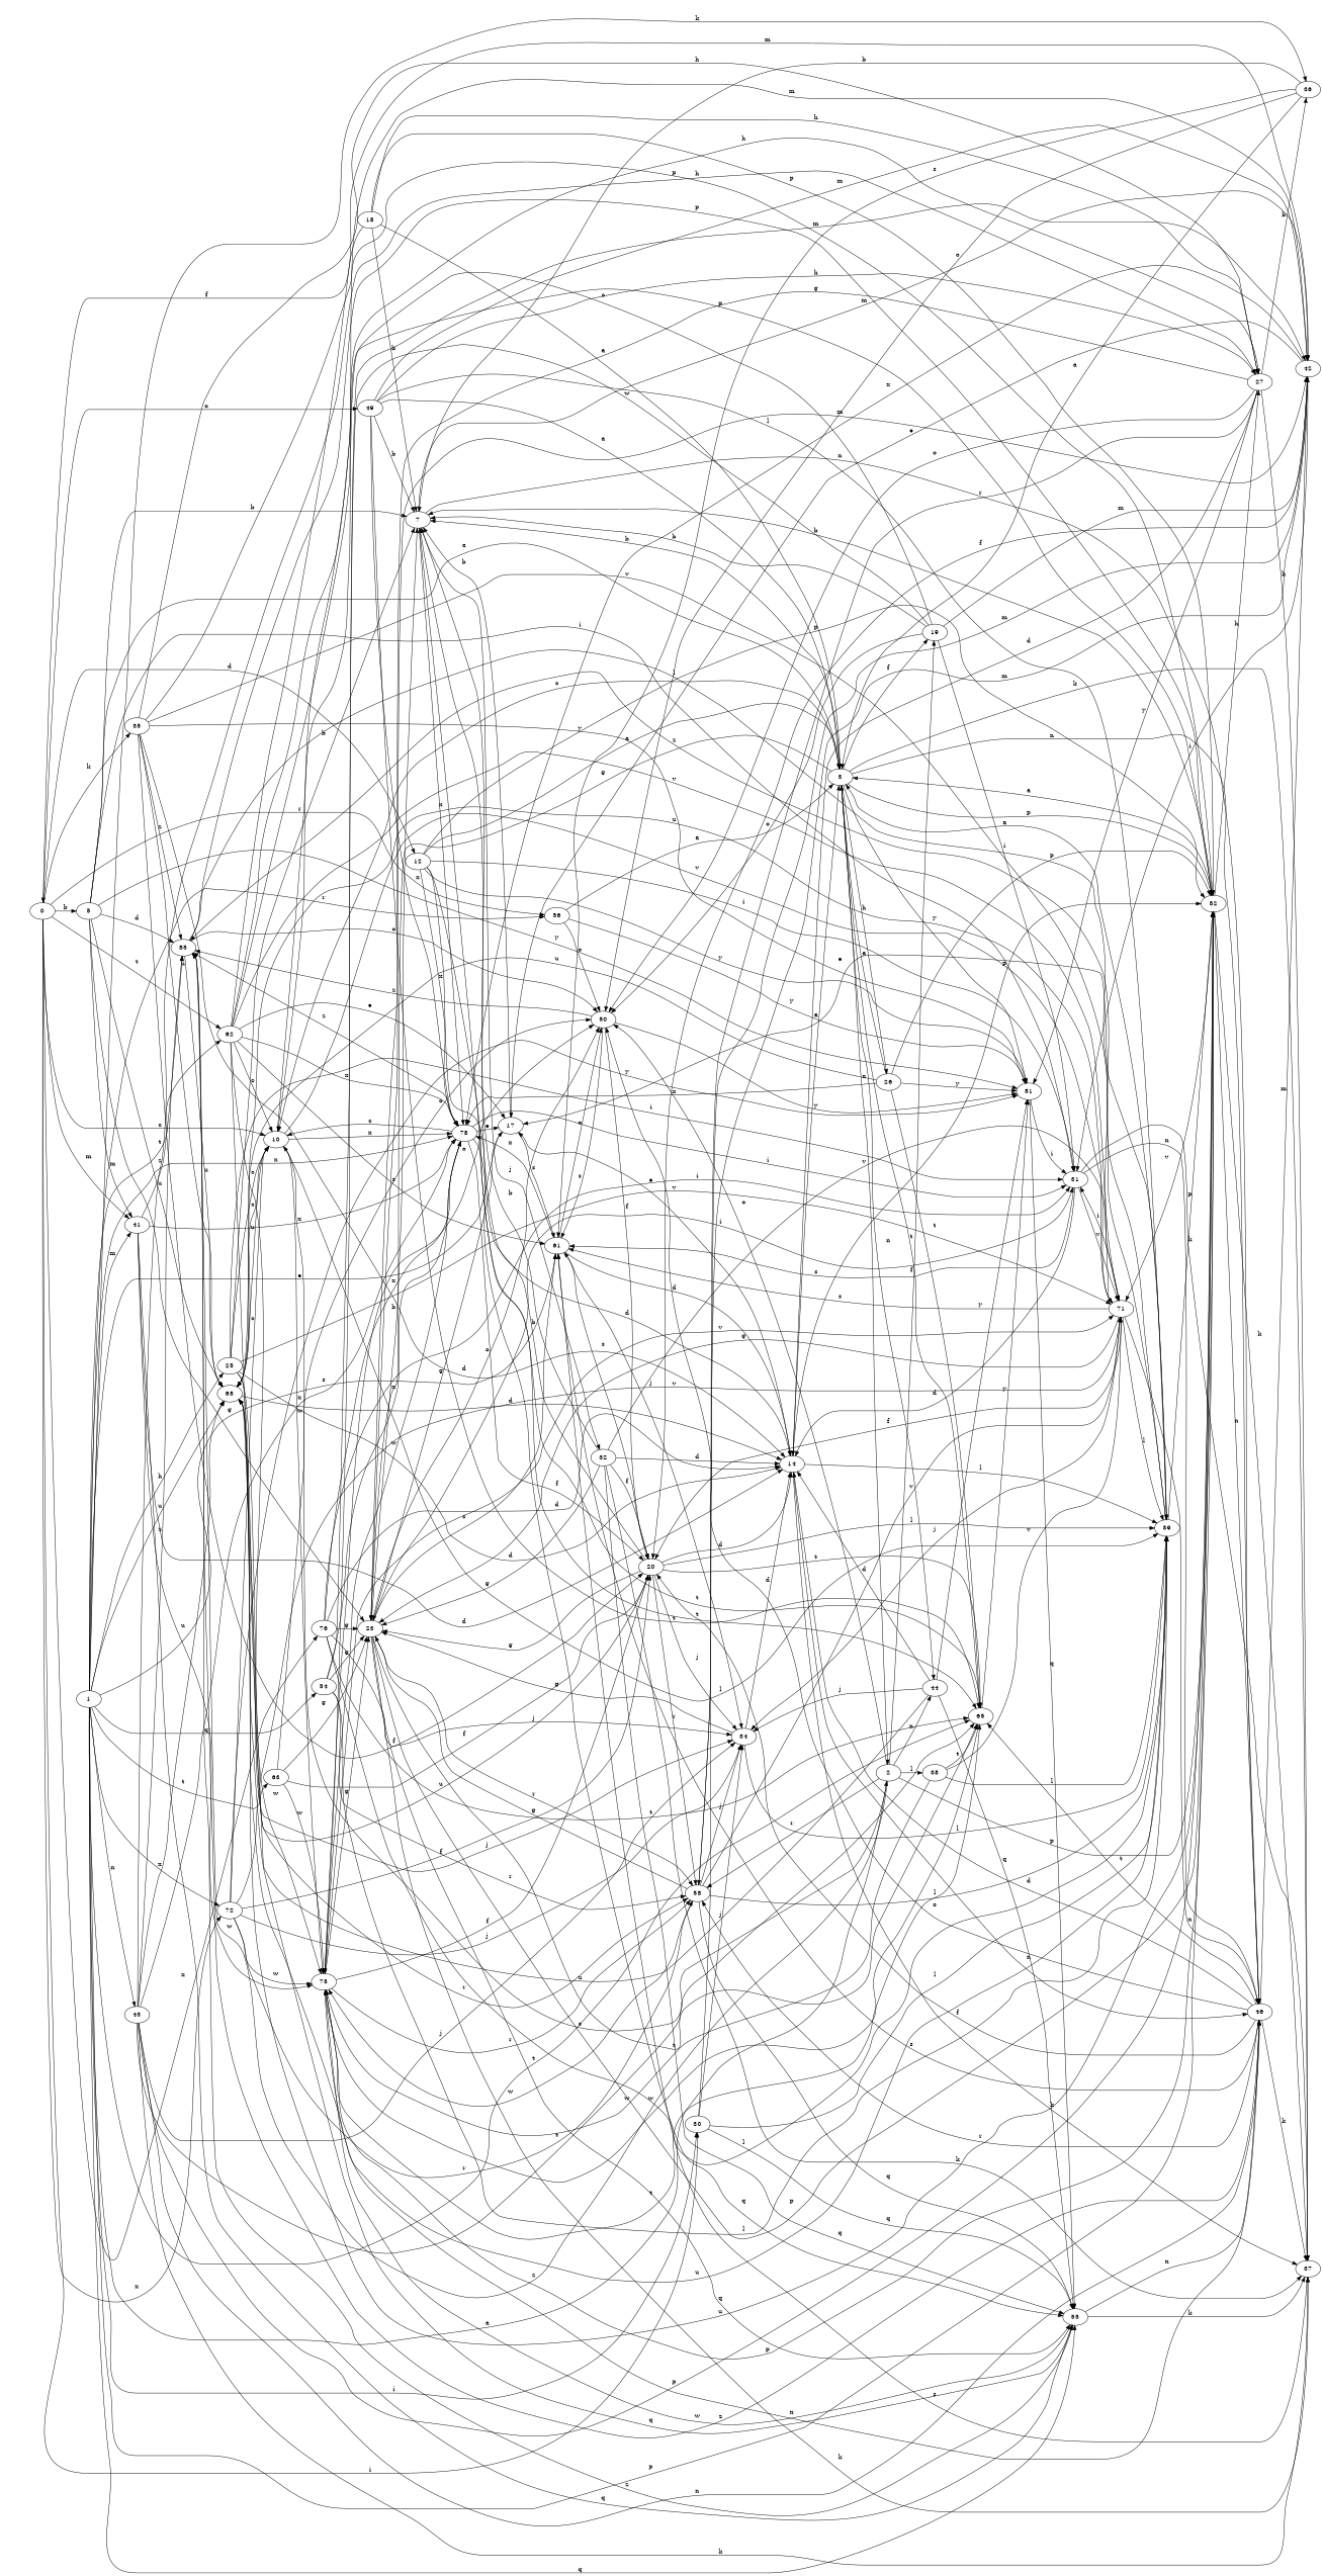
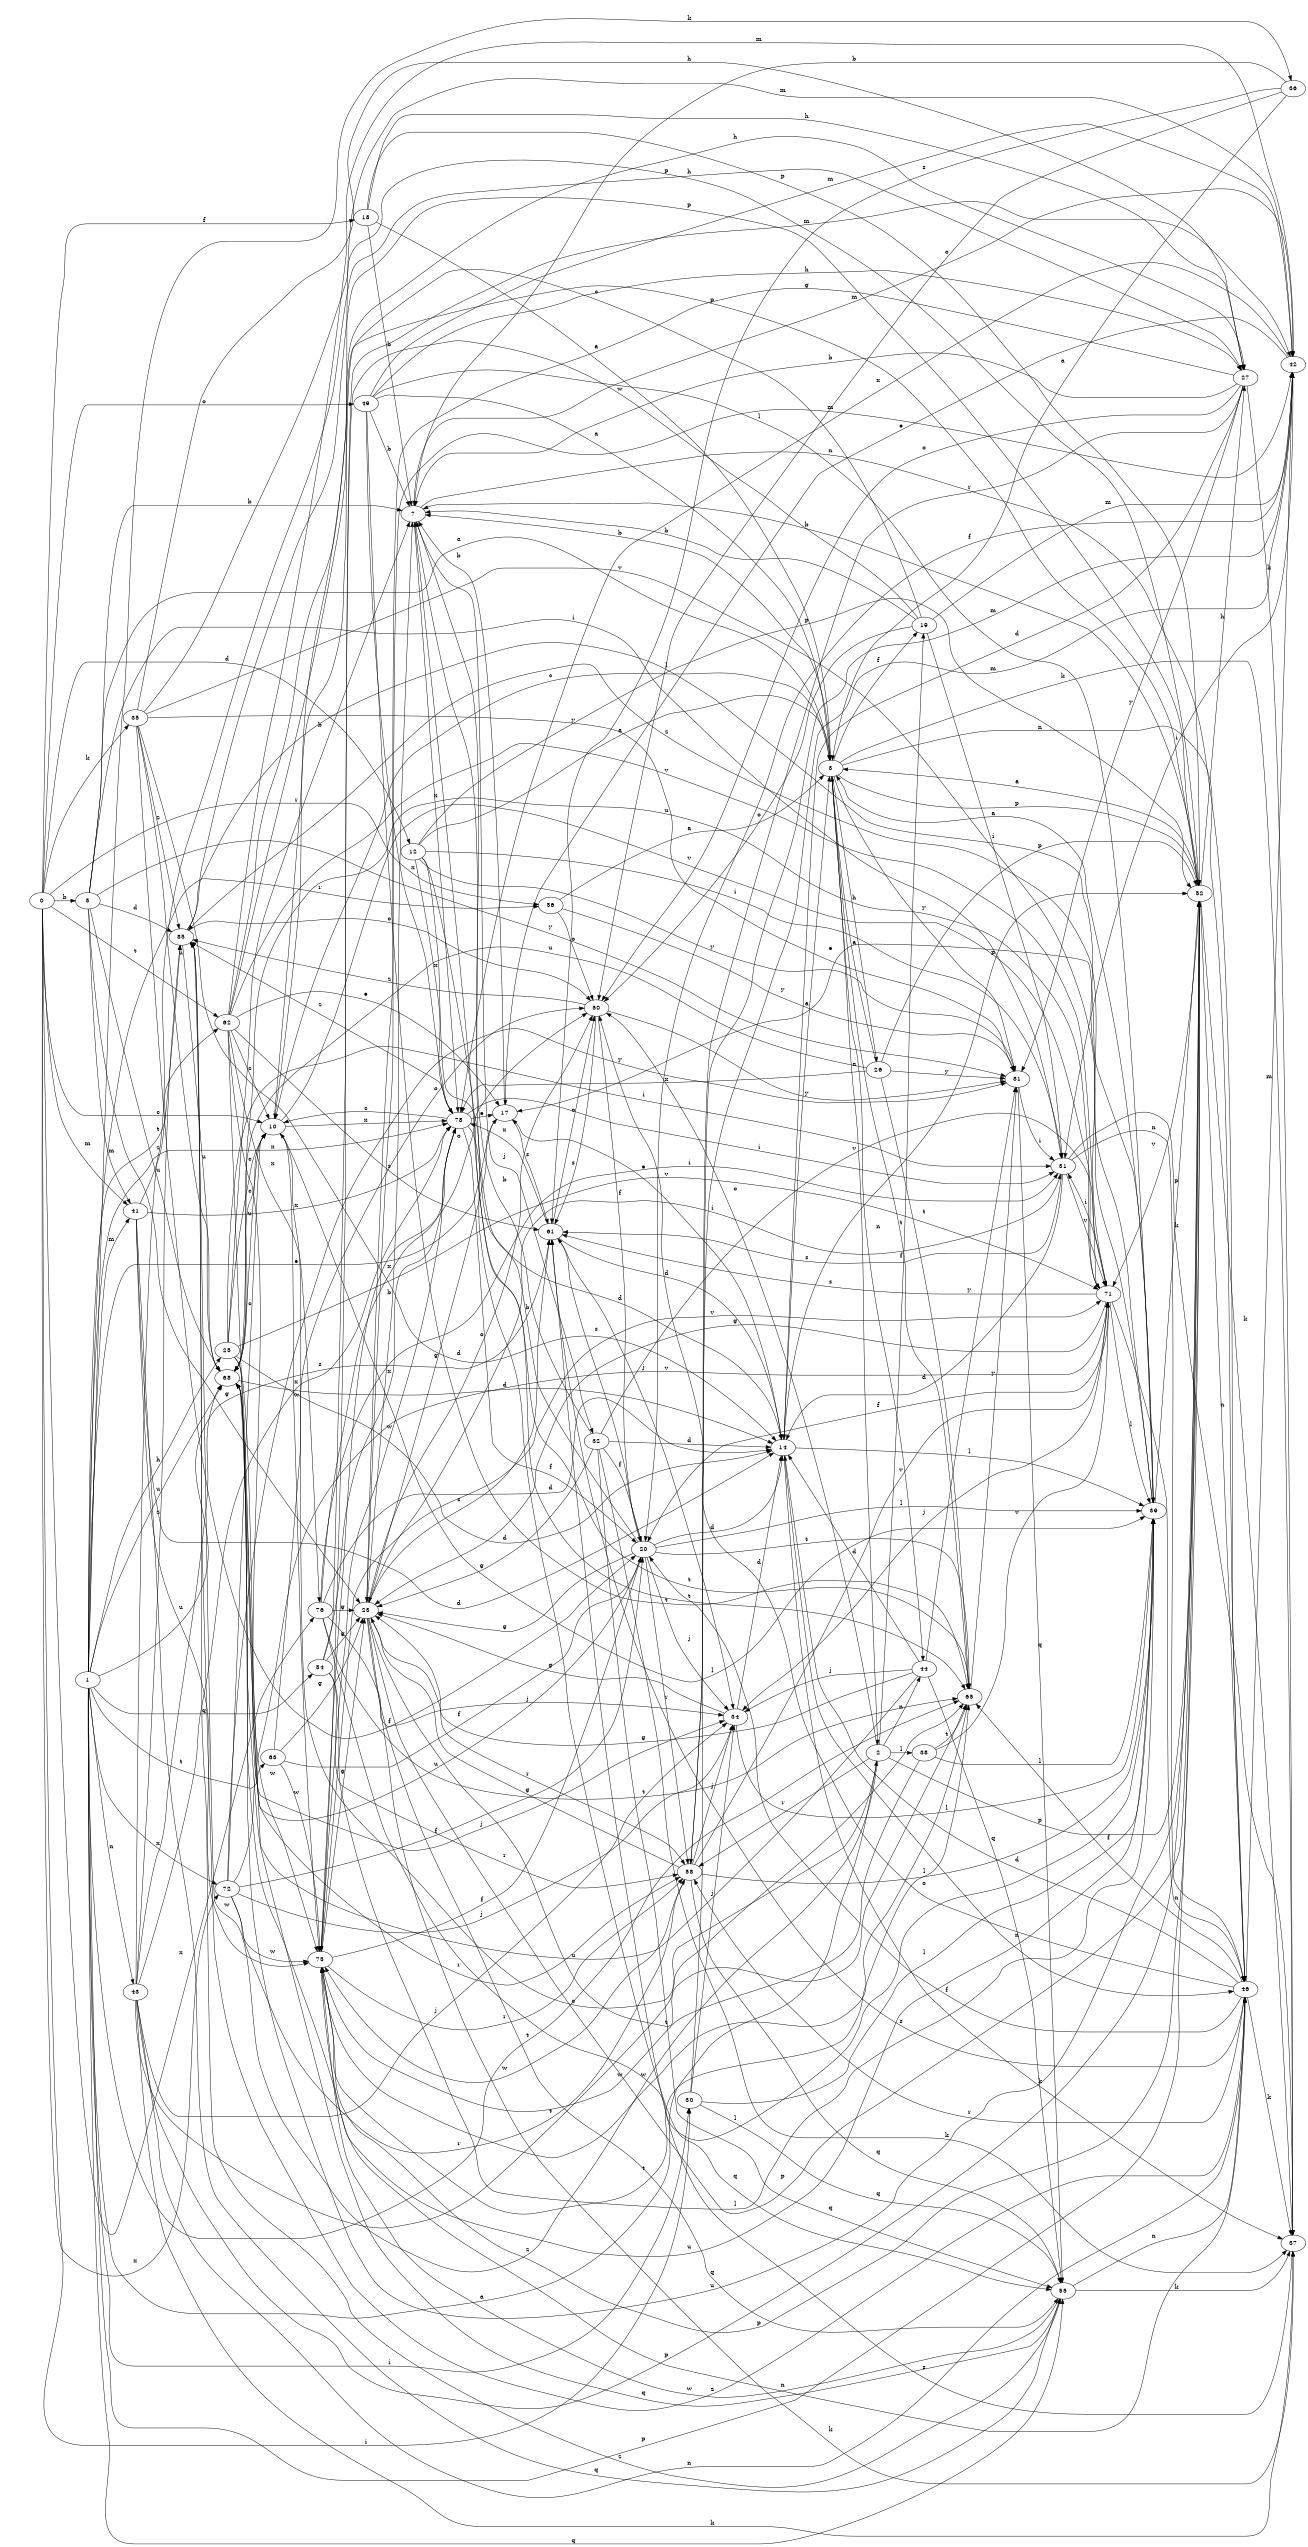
  strict digraph {
    rankdir=LR
    0
    5
    10
    12
    18
    30
    35
    41
    49
    56
    62
    76
    n13 [label=72]
    68
    85
    3
    7
    23
    81
    31
    71
    78
    42
    39
    75
    52
    55
    65
    27
    34
    14
    20
    50
    17
    61
    58
    1
    2
    25
    36
    43
    54
    63
    19
    38
    44
    37
    46
    26
    32
    0 -> 5 [label=b]
    0 -> 10 [label=c]
    0 -> 12 [label=d]
-   18 -> 0 [label=f]
+   0 -> 18 [label=f]
    0 -> 30 [label=i]
    0 -> 35 [label=k]
    0 -> 41 [label=m]
    0 -> 49 [label=o]
    0 -> 56 [label=r]
    0 -> 62 [label=t]
    0 -> 76 [label=x]
    0 -> n13 [label=x]
    5 -> 41 [label=m]
    5 -> 68 [label=u]
    5 -> 85 [label=d]
    5 -> 3 [label=a]
    5 -> 7 [label=b]
    5 -> 23 [label=g]
    5 -> 81 [label=y]
    5 -> 31 [label=i]
    10 -> 68 [label=u]
    10 -> 71 [label=v]
    10 -> 78 [label=x]
    10 -> 42 [label=m]
    10 -> 39 [label=l]
    10 -> 75 [label=w]
    12 -> 3 [label=a]
    12 -> 81 [label=y]
    12 -> 31 [label=i]
    12 -> 78 [label=x]
    12 -> 52 [label=p]
    12 -> 55 [label=q]
    12 -> 65 [label=t]
    18 -> 3 [label=a]
    18 -> 7 [label=b]
    18 -> 52 [label=p]
    18 -> 27 [label=h]
    30 -> 42 [label=m]
    30 -> 39 [label=l]
    30 -> 55 [label=q]
    30 -> 34 [label=j]
    35 -> 68 [label=u]
    35 -> 85 [label=z]
    35 -> 81 [label=y]
    35 -> 71 [label=v]
    35 -> 52 [label=p]
    35 -> 27 [label=h]
    35 -> 14 [label=d]
    35 -> 20 [label=f]
    41 -> 85 [label=z]
    41 -> 78 [label=x]
    41 -> 75 [label=w]
    41 -> 55 [label=q]
    41 -> 14 [label=d]
    49 -> 3 [label=a]
    49 -> 7 [label=b]
    49 -> 78 [label=x]
    49 -> 42 [label=m]
    49 -> 39 [label=l]
    49 -> 65 [label=t]
    49 -> 27 [label=h]
    56 -> 3 [label=a]
    56 -> 81 [label=y]
    56 -> 50 [label=o]
    62 -> 10 [label=c]
    62 -> 71 [label=v]
-   62 -> 78 [label=x]
+   62 -> 76 [label=x]
    62 -> 42 [label=m]
    62 -> 75 [label=w]
    62 -> 52 [label=p]
    62 -> 55 [label=q]
    62 -> 27 [label=h]
    62 -> 17 [label=e]
    62 -> 61 [label=s]
    76 -> 23 [label=g]
    76 -> 31 [label=i]
    76 -> 78 [label=x]
    76 -> 39 [label=l]
    76 -> 65 [label=t]
    76 -> 34 [label=j]
    76 -> 14 [label=d]
    n13 -> 10 [label=c]
    n13 -> 81 [label=y]
    n13 -> 71 [label=v]
    n13 -> 75 [label=w]
    n13 -> 34 [label=j]
    n13 -> 20 [label=f]
    n13 -> 58 [label=r]
    68 -> 10 [label=c]
    68 -> 14 [label=d]
    85 -> 68 [label=u]
    85 -> 39 [label=l]
    85 -> 52 [label=p]
    85 -> 50 [label=o]
    3 -> 10 [label=c]
    3 -> 7 [label=b]
-   3 -> 23 [label=g]
+   44 -> 23 [label=g]
    3 -> 81 [label=y]
    3 -> 52 [label=p]
    3 -> 65 [label=t]
    3 -> 2 [label=a]
    3 -> 19 [label=f]
    3 -> 44 [label=n]
    3 -> 37 [label=k]
    3 -> 46 [label=n]
    3 -> 26 [label=h]
    7 -> 78 [label=x]
    7 -> 42 [label=m]
    7 -> 65 [label=t]
    7 -> 46 [label=n]
    7 -> 32 [label=j]
    23 -> 7 [label=b]
    23 -> 31 [label=i]
    23 -> 42 [label=m]
    23 -> 52 [label=p]
    23 -> 55 [label=q]
    23 -> 65 [label=t]
    23 -> 50 [label=o]
    23 -> 61 [label=s]
    23 -> 58 [label=r]
    23 -> 37 [label=k]
    81 -> 31 [label=i]
    81 -> 55 [label=q]
    31 -> 71 [label=v]
    31 -> 14 [label=d]
    31 -> 61 [label=s]
    31 -> 37 [label=k]
    31 -> 46 [label=n]
    71 -> 68 [label=u]
    71 -> 23 [label=g]
    71 -> 31 [label=i]
    71 -> 39 [label=l]
    71 -> 34 [label=j]
    71 -> 20 [label=f]
    71 -> 61 [label=s]
    71 -> 46 [label=n]
    78 -> 10 [label=c]
    78 -> 85 [label=z]
    78 -> 31 [label=i]
    78 -> 75 [label=w]
    78 -> 14 [label=d]
    78 -> 20 [label=f]
    78 -> 17 [label=e]
    42 -> 31 [label=i]
    42 -> 78 [label=x]
    42 -> 20 [label=f]
    42 -> 17 [label=e]
    39 -> 68 [label=u]
    39 -> 85 [label=z]
    39 -> 3 [label=a]
    39 -> 52 [label=p]
    39 -> 17 [label=e]
    75 -> 23 [label=g]
    75 -> 71 [label=v]
    75 -> 52 [label=p]
    75 -> 65 [label=t]
    75 -> 20 [label=f]
    75 -> 50 [label=o]
    75 -> 58 [label=r]
    75 -> 46 [label=n]
    52 -> 68 [label=u]
    52 -> 3 [label=a]
    52 -> 7 [label=b]
    52 -> 71 [label=v]
    52 -> 27 [label=h]
    52 -> 37 [label=k]
    52 -> 46 [label=n]
    55 -> 85 [label=z]
    55 -> 75 [label=w]
    55 -> 37 [label=k]
    55 -> 46 [label=n]
    65 -> 81 [label=y]
    65 -> 75 [label=w]
-   27 -> 36 [label=b]
+   27 -> 7 [label=b]
    27 -> 23 [label=g]
    27 -> 81 [label=y]
    27 -> 14 [label=d]
    27 -> 50 [label=o]
    27 -> 58 [label=r]
    27 -> 37 [label=k]
    34 -> 23 [label=g]
    34 -> 39 [label=l]
    34 -> 14 [label=d]
    14 -> 3 [label=a]
    14 -> 39 [label=l]
    14 -> 52 [label=p]
    14 -> 17 [label=e]
    14 -> 37 [label=k]
    14 -> 46 [label=n]
    20 -> 68 [label=u]
    20 -> 7 [label=b]
    20 -> 23 [label=g]
    20 -> 39 [label=l]
    20 -> 65 [label=t]
    20 -> 34 [label=j]
    20 -> 14 [label=d]
    20 -> 61 [label=s]
    20 -> 58 [label=r]
    50 -> 85 [label=z]
    50 -> 81 [label=y]
    50 -> 20 [label=f]
    50 -> 61 [label=s]
    17 -> 7 [label=b]
    17 -> 23 [label=g]
    17 -> 61 [label=s]
    61 -> 78 [label=x]
    61 -> 34 [label=j]
    61 -> 14 [label=d]
    61 -> 50 [label=o]
    58 -> 23 [label=g]
    58 -> 71 [label=v]
    58 -> 42 [label=m]
    58 -> 39 [label=l]
    58 -> 75 [label=w]
    58 -> 55 [label=q]
    58 -> 34 [label=j]
    1 -> 30 [label=i]
    1 -> 41 [label=m]
    1 -> 56 [label=r]
    1 -> 62 [label=t]
    1 -> n13 [label=x]
    1 -> 68 [label=u]
    1 -> 78 [label=x]
    1 -> 52 [label=p]
    1 -> 55 [label=q]
    1 -> 65 [label=t]
    1 -> 17 [label=e]
    1 -> 61 [label=s]
    1 -> 2 [label=a]
    1 -> 25 [label=h]
    1 -> 36 [label=k]
    1 -> 43 [label=n]
    1 -> 54 [label=q]
    1 -> 63 [label=t]
    2 -> 10 [label=c]
    2 -> 85 [label=z]
    2 -> 52 [label=p]
    2 -> 50 [label=o]
    2 -> 58 [label=r]
    2 -> 19 [label=f]
    2 -> 38 [label=l]
    2 -> 44 [label=n]
    25 -> 10 [label=c]
    25 -> 7 [label=b]
    25 -> 31 [label=i]
    25 -> 71 [label=v]
    25 -> 34 [label=j]
    25 -> 14 [label=d]
    25 -> 58 [label=r]
    36 -> 3 [label=a]
    36 -> 7 [label=b]
    36 -> 50 [label=o]
    36 -> 61 [label=s]
    43 -> 68 [label=u]
    43 -> 85 [label=z]
    43 -> 78 [label=x]
    43 -> 52 [label=p]
    43 -> 65 [label=t]
    43 -> 27 [label=h]
    43 -> 34 [label=j]
    43 -> 37 [label=k]
    43 -> 46 [label=n]
    54 -> 23 [label=g]
    54 -> 78 [label=x]
    54 -> 42 [label=m]
    54 -> 39 [label=l]
    54 -> 58 [label=r]
    63 -> 23 [label=g]
    63 -> 75 [label=w]
    63 -> 20 [label=f]
    63 -> 50 [label=o]
    19 -> 10 [label=c]
    19 -> 7 [label=b]
    19 -> 31 [label=i]
    19 -> 42 [label=m]
    19 -> 75 [label=w]
    19 -> 50 [label=o]
    38 -> 71 [label=v]
    38 -> 39 [label=l]
    38 -> 75 [label=w]
    38 -> 65 [label=t]
    44 -> 68 [label=u]
    44 -> 81 [label=y]
    44 -> 55 [label=q]
    44 -> 34 [label=j]
    44 -> 14 [label=d]
    37 -> 61 [label=s]
    46 -> 85 [label=z]
    46 -> 42 [label=m]
-   46 -> 65 [label=t]
+   46 -> 65 [label=f]
    46 -> 14 [label=d]
    46 -> 20 [label=f]
    46 -> 50 [label=o]
    46 -> 61 [label=s]
    46 -> 58 [label=r]
    46 -> 37 [label=k]
    26 -> 68 [label=u]
    26 -> 3 [label=a]
    26 -> 81 [label=y]
    26 -> 78 [label=x]
    26 -> 52 [label=p]
    26 -> 65 [label=t]
    32 -> 7 [label=b]
    32 -> 23 [label=g]
    32 -> 71 [label=v]
    32 -> 55 [label=q]
    32 -> 14 [label=d]
    32 -> 20 [label=f]
    32 -> 37 [label=k]
  }
